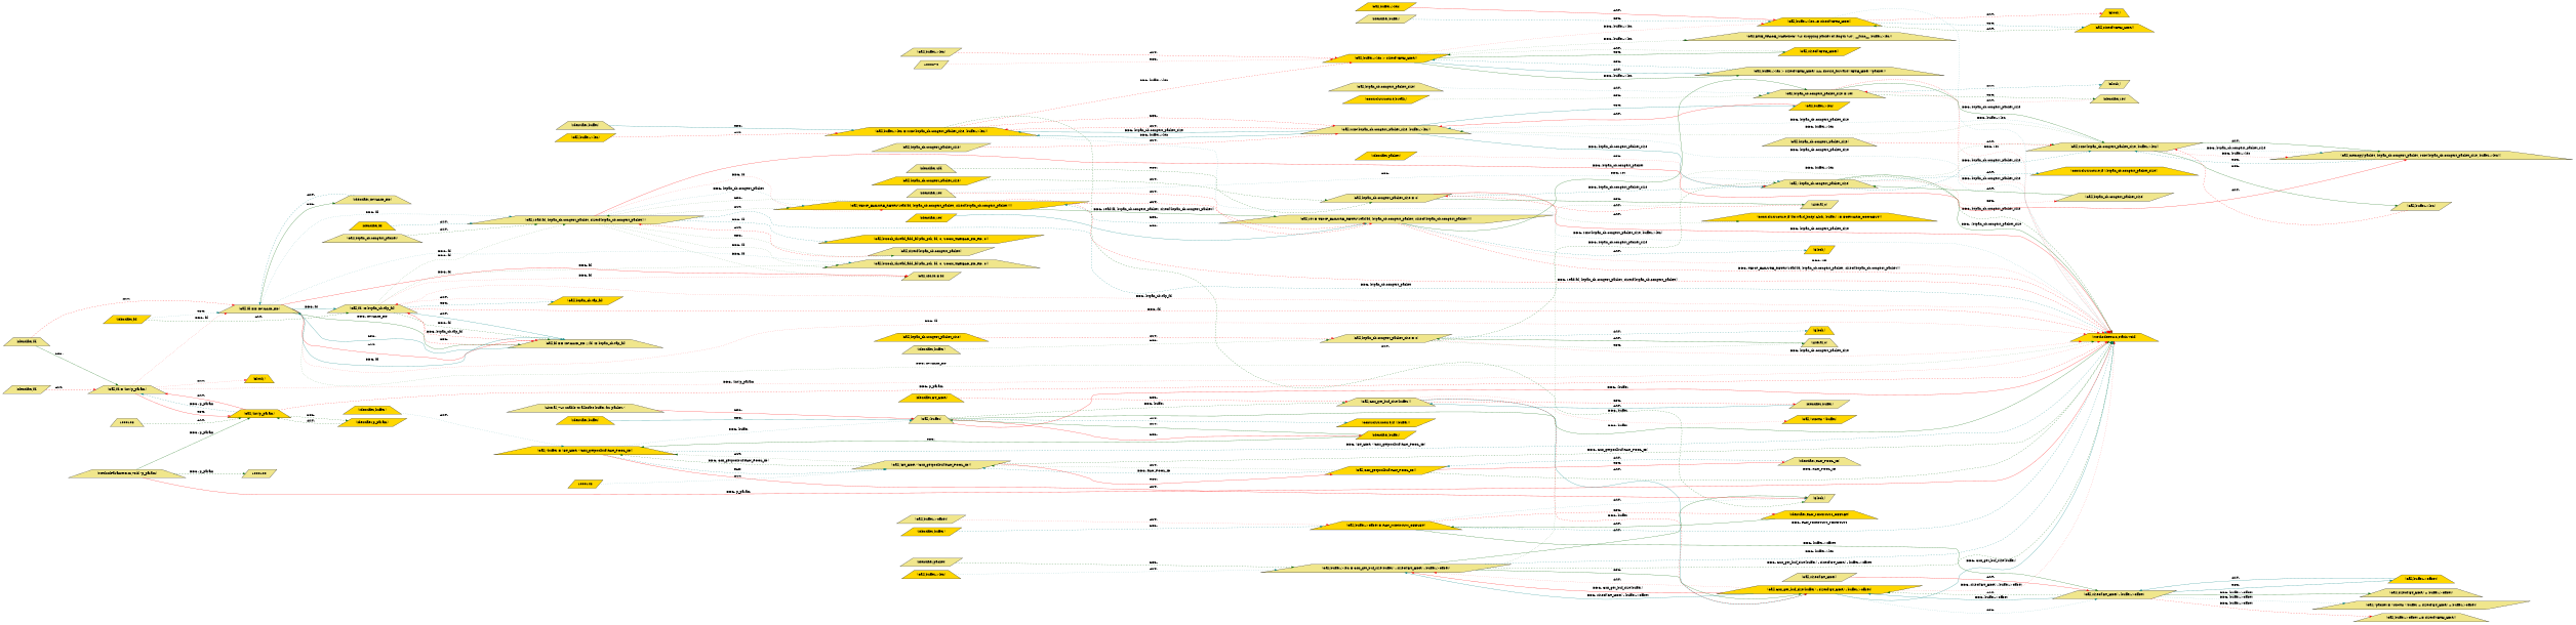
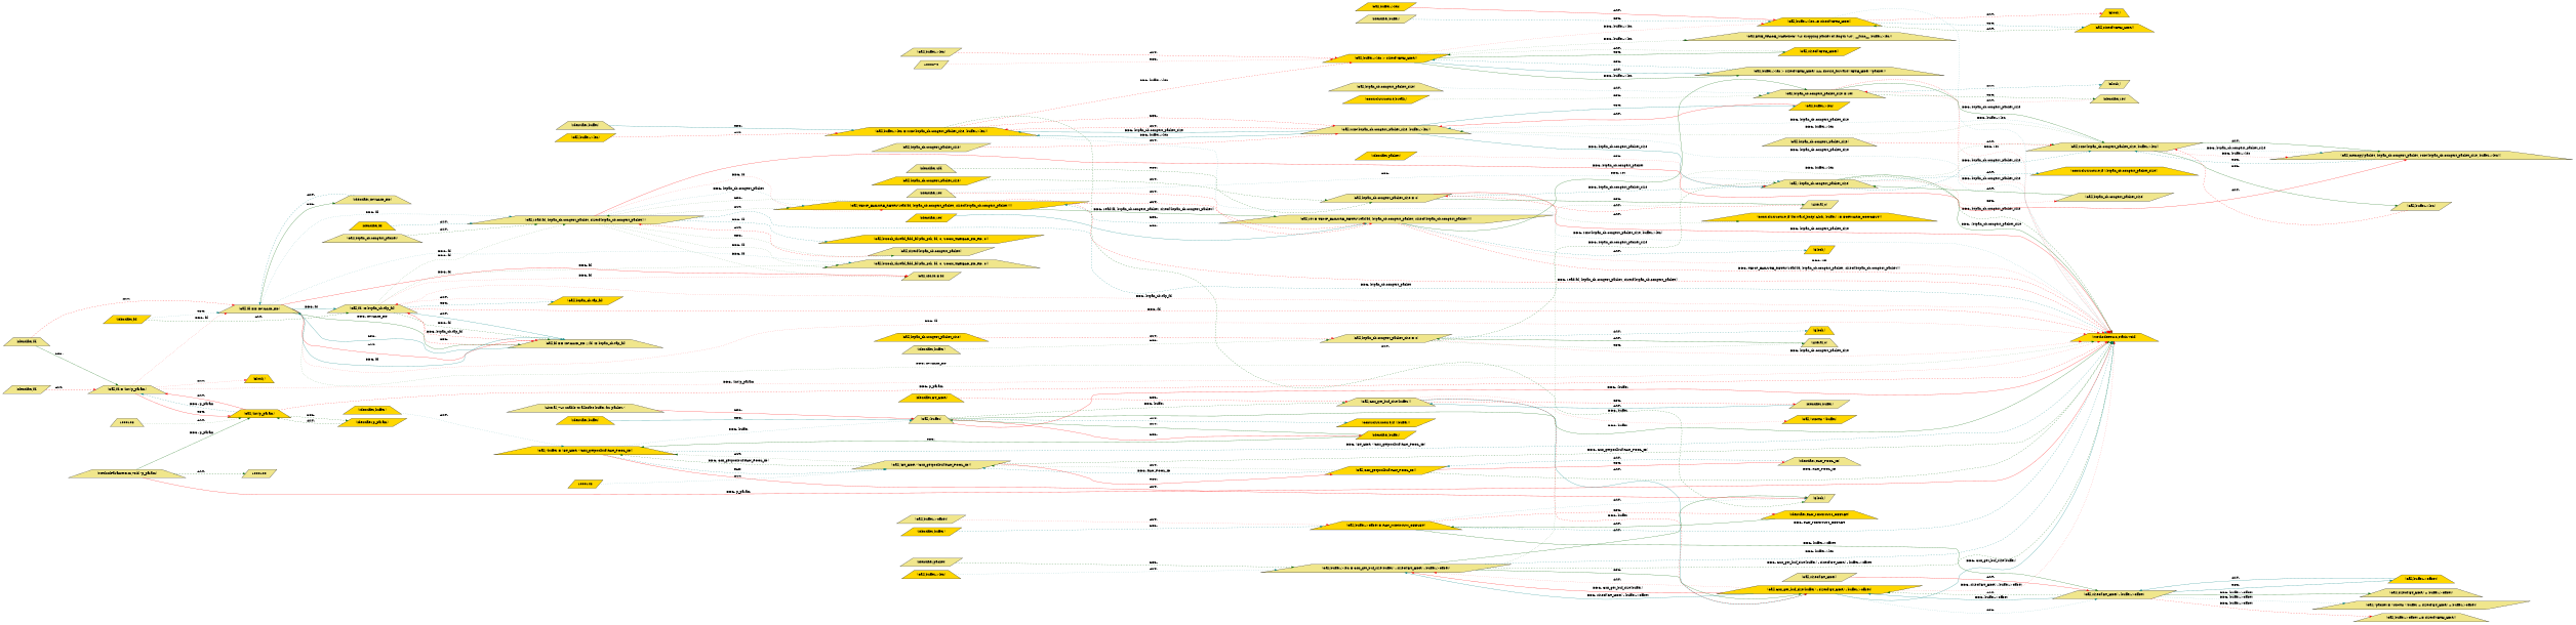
  digraph {
    rankdir=LR
    node [fillcolor=khaki shape=trapezium style=filled]
    edge [color=red style=dashed]
    n1 [fillcolor=gold label="(Call,buffer->len -= sizeof(tETH_HDR))"]
    n2 [fillcolor=gold label="(Block,)"]
    n3 [fillcolor=gold label="(MethodReturn,static void)"]
    n4 [fillcolor=gold label="(Call,sizeof(tETH_HDR))"]
    n5 [fillcolor=gold label="(Call,buffer->len > sizeof(tETH_HDR))" shape=parallelogram]
    n6 [label="(Call,buffer->len > sizeof(tETH_HDR) && should_forward((tETH_HDR *)packet))"]
    n7 [fillcolor=gold label="(Call,sizeof(tETH_HDR))" shape=parallelogram]
    n8 [label="(Call,BTIF_TRACE_WARNING(\"%s dropping packet of length %d\", __func__, buffer->len))"]
    n9 [fillcolor=gold label="(Call,buffer->len = MIN(btpan_cb.congest_packet_size, buffer->len))"]
    n10 [label="(Call,MIN(btpan_cb.congest_packet_size, buffer->len))"]
    n11 [label="(Block,)" shape=parallelogram]
    n12 [label="(Call,!btpan_cb.congest_packet_size)"]
    n13 [fillcolor=gold label="(Call,buffer->len)" shape=parallelogram]
    n14 [label="(Call,MIN(btpan_cb.congest_packet_size, buffer->len))" shape=parallelogram]
    n15 [label="(Call,btpan_cb.congest_packet_size)" shape=parallelogram]
    n16 [fillcolor=gold label="(ControlStructure,if (!btpan_cb.congest_packet_size))"]
    n17 [label="(Call,memcpy(packet, btpan_cb.congest_packet, MIN(btpan_cb.congest_packet_size, buffer->len)))"]
    n18 [label="(Call,buffer->len)" shape=parallelogram]
    n19 [label="(Call,btpan_cb.congest_packet_size = 0)" shape=parallelogram]
    n20 [fillcolor=gold label="(ControlStructure,if (forward_bnep(&hdr, buffer) != FORWARD_CONGEST))"]
    n21 [label="(Literal,0)" shape=parallelogram]
    n22 [label="(Call,btpan_cb.congest_packet_size = 0)" shape=parallelogram]
    n23 [label="(Literal,0)"]
    n24 [fillcolor=gold label="(Block,)"]
    n25 [label="(Call,btpan_cb.congest_packet_size = ret)"]
    n26 [label="(Identifier,ret)"]
    n27 [label="(Block,)" shape=parallelogram]
    n28 [label="(Call,ret = TEMP_FAILURE_RETRY(read(fd, btpan_cb.congest_packet, sizeof(btpan_cb.congest_packet))))" shape=parallelogram]
    n29 [fillcolor=gold label="(Call,TEMP_FAILURE_RETRY(read(fd, btpan_cb.congest_packet, sizeof(btpan_cb.congest_packet))))" shape=parallelogram]
    n30 [fillcolor=gold label="(Block,)" shape=parallelogram]
    n31 [label="(Call,read(fd, btpan_cb.congest_packet, sizeof(btpan_cb.congest_packet)))" shape=parallelogram]
    n32 [label="(Call,sizeof(btpan_cb.congest_packet))" shape=parallelogram]
    n33 [label="(Call,ufd.fd = fd)" shape=parallelogram]
    n34 [label="(Call,btsock_thread_add_fd(pan_pth, fd, 0, SOCK_THREAD_FD_RD, 0))"]
    n35 [fillcolor=gold label="(Call,btsock_thread_add_fd(pan_pth, fd, 0, SOCK_THREAD_FD_RD, 0))" shape=parallelogram]
    n36 [label="(Call,fd == INVALID_FD)"]
    n37 [label="(Call,fd != btpan_cb.tap_fd)"]
    n38 [label="(Call,fd == INVALID_FD || fd != btpan_cb.tap_fd)"]
    n39 [label="(Identifier,INVALID_FD)"]
    n40 [fillcolor=gold label="(Call,btpan_cb.tap_fd)" shape=parallelogram]
    n41 [label="(Call,fd = (int)p_param)"]
    n42 [fillcolor=gold label="(Call,(int)p_param)"]
    n43 [fillcolor=gold label="(Block,)"]
    n44 [fillcolor=gold label="(Identifier,p_param)" shape=parallelogram]
    n45 [label="(MethodParameterIn,void *p_param)"]
    1000100 [shape=parallelogram]
    n47 [label="(Call,buffer->len = GKI_get_buf_size(buffer) - sizeof(BT_HDR) - buffer->offset)" shape=parallelogram]
    n48 [fillcolor=gold label="(Call,GKI_get_buf_size(buffer) - sizeof(BT_HDR) - buffer->offset)" shape=parallelogram]
    n49 [label="(Call,sizeof(BT_HDR) - buffer->offset)" shape=parallelogram]
    n50 [fillcolor=gold label="(Call,buffer->offset)"]
    n51 [label="(Call,buffer->offset += sizeof(tETH_HDR))"]
    n52 [label="(Call,sizeof(BT_HDR) + buffer->offset)"]
    n53 [label="(Call,*packet = (UINT8 *)buffer + sizeof(BT_HDR) + buffer->offset)" shape=parallelogram]
    n54 [label="(Call,GKI_get_buf_size(buffer))"]
    n55 [fillcolor=gold label="(Call,(UINT8 *)buffer)" shape=parallelogram]
    n56 [label="(Identifier,buffer)" shape=parallelogram]
    n57 [label="(Call,!buffer)"]
    n58 [fillcolor=gold label="(ControlStructure,if (!buffer))" shape=parallelogram]
    n59 [fillcolor=gold label="(Identifier,buffer)" shape=parallelogram]
    n60 [fillcolor=gold label="(Call,*buffer = (BT_HDR *)GKI_getpoolbuf(PAN_POOL_ID))"]
    n61 [label="(Call,(BT_HDR *)GKI_getpoolbuf(PAN_POOL_ID))" shape=parallelogram]
    n62 [fillcolor=gold label="(Call,GKI_getpoolbuf(PAN_POOL_ID))" shape=parallelogram]
    n63 [label="(Identifier,PAN_POOL_ID)"]
    n64 [fillcolor=gold label="(Call,buffer->offset = PAN_MINIMUM_OFFSET)"]
    n65 [fillcolor=gold label="(Identifier,PAN_MINIMUM_OFFSET)"]
    n66 [fillcolor=gold label="(Identifier,fd)"]
    n67 [fillcolor=gold label="(Identifier,buffer)"]
    n68 [fillcolor=gold label="(Identifier,buffer)"]
    n69 [label="(Call,buffer->len)" shape=parallelogram]
    n70 [label="(Call,btpan_cb.congest_packet_size)" shape=parallelogram]
    n71 [label="(Literal,\"%s unable to allocate buffer for packet.\")"]
    n72 [fillcolor=gold label="(Call,btpan_cb.congest_packet_size)"]
    n73 [label="(Identifier,ret)"]
    n74 [label="(Identifier,fd)" shape=parallelogram]
    n75 [label="(Call,btpan_cb.congest_packet_size)"]
    n76 [label="(Call,sizeof(BT_HDR))" shape=parallelogram]
    n77 [fillcolor=gold label="(Identifier,packet)" shape=parallelogram]
    n78 [label="(Identifier,ufd)"]
    n79 [fillcolor=gold label="(ControlStructure,break;)" shape=parallelogram]
    n80 [fillcolor=gold label="(Identifier,fd)" shape=parallelogram]
    n81 [fillcolor=gold label="(Identifier,ret)" shape=parallelogram]
    n82 [fillcolor=gold label="(Call,buffer->len)" shape=parallelogram]
    n83 [label="(Call,buffer->offset)" shape=parallelogram]
    n84 [label="(Identifier,buffer)"]
    n85 [label="(Identifier,packet)" shape=parallelogram]
    n86 [label="(Identifier,fd)"]
    n87 [fillcolor=gold label="(Call,buffer->len)" shape=parallelogram]
    n88 [label="(Call,btpan_cb.congest_packet)"]
    n89 [fillcolor=gold label="(Call,btpan_cb.congest_packet_size)" shape=parallelogram]
    n90 [fillcolor=gold label="(Identifier,BT_HDR)"]
    n91 [fillcolor=gold label="(Identifier,buffer)" shape=parallelogram]
    n92 [label="(Identifier,buffer)" shape=parallelogram]
    n93 [label="(Call,btpan_cb.congest_packet_size)"]
    n94 [label="(Identifier,buffer)"]
    n95 [fillcolor=gold label="(Call,buffer->len)"]
    1000274 [shape=parallelogram]
    1000108
    1000142 [fillcolor=gold shape=parallelogram]
    n1 -> n2 [label="AST: "]
    n1 -> n3 [color=teal label="DDG: buffer->len" style=dotted]
    n1 -> n4 [color=teal label="CFG: "]
    n4 -> n1 [color=darkgreen label="AST: "]
    n5 -> n1 [label="DDG: buffer->len" style=dotted]
    n5 -> n6 [color=teal label="AST: " style=solid]
    n5 -> n6 [color=darkgreen label="DDG: buffer->len" style=solid]
    n5 -> n7 [color=darkgreen label="CFG: " style=solid]
    n5 -> n8 [color=darkgreen label="DDG: buffer->len" style=dotted]
    n6 -> n5 [color=teal label="CFG: "]
    n7 -> n5 [color=darkgreen label="AST: " style=dotted]
    n9 -> n3 [color=teal label="DDG: MIN(btpan_cb.congest_packet_size, buffer->len)" style=dotted]
    n9 -> n5 [label="DDG: buffer->len"]
    n9 -> n10 [label="CFG: "]
    n9 -> n11 [color=darkgreen label="AST: "]
    n10 -> n3 [color=teal label="DDG: btpan_cb.congest_packet_size" style=dotted]
    n10 -> n9 [label="AST: "]
    n10 -> n9 [color=teal label="DDG: btpan_cb.congest_packet_size" style=solid]
    n10 -> n9 [color=teal label="DDG: buffer->len" style=solid]
    n10 -> n12 [color=teal label="DDG: btpan_cb.congest_packet_size" style=solid]
    n10 -> n13 [color=teal label="CFG: " style=solid]
    n12 -> n3 [color=darkgreen label="DDG: !btpan_cb.congest_packet_size" style=solid]
    n12 -> n3 [color=darkgreen label="DDG: btpan_cb.congest_packet_size"]
    n12 -> n14 [color=teal label="DDG: btpan_cb.congest_packet_size"]
    n12 -> n15 [label="CFG: " style=dotted]
    n12 -> n16 [color=teal label="AST: "]
    n13 -> n10 [label="AST: " style=solid]
    n14 -> n10 [color=teal label="DDG: btpan_cb.congest_packet_size" style=dotted]
    n14 -> n10 [color=darkgreen label="DDG: buffer->len" style=dotted]
    n14 -> n17 [color=darkgreen label="AST: " style=solid]
    n14 -> n17 [color=teal label="DDG: btpan_cb.congest_packet_size" style=dotted]
    n14 -> n17 [label="DDG: buffer->len" style=dotted]
    n14 -> n18 [color=darkgreen label="CFG: " style=solid]
    n15 -> n12 [color=darkgreen label="AST: " style=solid]
    n17 -> n14 [color=teal label="CFG: "]
    n18 -> n14 [label="AST: "]
    n19 -> n3 [label="DDG: btpan_cb.congest_packet_size" style=solid]
    n19 -> n12 [color=teal label="DDG: btpan_cb.congest_packet_size"]
    n19 -> n20 [color=darkgreen label="AST: " style=dotted]
    n19 -> n21 [color=darkgreen label="CFG: " style=solid]
    n21 -> n19 [label="AST: "]
    n22 -> n3 [label="DDG: btpan_cb.congest_packet_size" style=dotted]
    n22 -> n12 [color=darkgreen label="DDG: btpan_cb.congest_packet_size"]
    n22 -> n23 [color=darkgreen label="CFG: " style=dotted]
    n22 -> n24 [color=teal label="AST: "]
    n23 -> n22 [color=darkgreen label="AST: " style=solid]
    n25 -> n3 [label="DDG: btpan_cb.congest_packet_size" style=dotted]
    n25 -> n3 [label="DDG: ret" style=dotted]
    n25 -> n14 [color=darkgreen label="DDG: btpan_cb.congest_packet_size" style=solid]
    n25 -> n26 [color=darkgreen label="CFG: "]
    n25 -> n27 [color=teal label="AST: "]
    n26 -> n25 [label="AST: " style=dotted]
    n28 -> n3 [label="DDG: TEMP_FAILURE_RETRY(read(fd, btpan_cb.congest_packet, sizeof(btpan_cb.congest_packet)))"]
    n28 -> n3 [label="DDG: ret" style=dotted]
    n28 -> n25 [color=darkgreen label="DDG: ret" style=solid]
    n28 -> n29 [color=teal label="CFG: "]
    n28 -> n30 [color=teal label="AST: "]
    n29 -> n3 [label="DDG: read(fd, btpan_cb.congest_packet, sizeof(btpan_cb.congest_packet))"]
    n29 -> n28 [label="AST: "]
    n29 -> n28 [color=darkgreen label="DDG: read(fd, btpan_cb.congest_packet, sizeof(btpan_cb.congest_packet))" style=solid]
    n29 -> n31 [color=darkgreen label="CFG: " style=dotted]
    n31 -> n3 [color=teal label="DDG: btpan_cb.congest_packet"]
    n31 -> n17 [label="DDG: btpan_cb.congest_packet" style=solid]
    n31 -> n29 [color=darkgreen label="AST: " style=dotted]
    n31 -> n29 [label="DDG: fd" style=dotted]
    n31 -> n29 [color=teal label="DDG: btpan_cb.congest_packet" style=dotted]
    n31 -> n32 [color=darkgreen label="CFG: " style=dotted]
    n31 -> n33 [color=darkgreen label="DDG: fd" style=dotted]
    n31 -> n34 [color=darkgreen label="DDG: fd" style=dotted]
    n31 -> n35 [color=teal label="DDG: fd"]
    n32 -> n31 [label="AST: "]
    n36 -> n3 [color=darkgreen label="DDG: INVALID_FD" style=dotted]
    n36 -> n3 [label="DDG: fd" style=dotted]
    n36 -> n31 [color=teal label="DDG: fd" style=dotted]
    n36 -> n33 [label="DDG: fd" style=solid]
    n36 -> n34 [color=teal label="DDG: fd" style=dotted]
    n36 -> n37 [color=teal label="DDG: fd" style=solid]
    n36 -> n38 [label="AST: " style=solid]
    n36 -> n38 [color=teal label="DDG: fd" style=solid]
    n36 -> n38 [color=darkgreen label="DDG: INVALID_FD" style=solid]
    n36 -> n39 [color=darkgreen label="CFG: " style=solid]
    n37 -> n3 [label="DDG: btpan_cb.tap_fd" style=dotted]
    n37 -> n3 [label="DDG: fd"]
    n37 -> n31 [color=darkgreen label="DDG: fd" style=dotted]
    n37 -> n33 [label="DDG: fd" style=dotted]
    n37 -> n34 [color=darkgreen label="DDG: fd" style=dotted]
    n37 -> n38 [color=teal label="AST: " style=solid]
    n37 -> n38 [color=darkgreen label="DDG: fd"]
    n37 -> n38 [label="DDG: btpan_cb.tap_fd"]
    n37 -> n40 [color=teal label="CFG: "]
    n38 -> n36 [color=teal label="CFG: " style=solid]
    n38 -> n37 [label="CFG: "]
    n39 -> n36 [color=teal label="AST: "]
    n40 -> n37 [label="AST: " style=dotted]
    n41 -> n3 [label="DDG: (int)p_param" style=dotted]
    n41 -> n36 [label="DDG: fd" style=dotted]
    n41 -> n42 [label="CFG: " style=solid]
    n41 -> n43 [label="AST: " style=dotted]
    n42 -> n3 [label="DDG: p_param"]
    n42 -> n41 [label="AST: " style=solid]
    n42 -> n41 [color=teal label="DDG: p_param"]
    n42 -> n44 [color=darkgreen label="CFG: "]
    n44 -> n42 [color=darkgreen label="AST: "]
    n45 -> n3 [label="DDG: p_param" style=solid]
    n45 -> n42 [color=darkgreen label="DDG: p_param" style=solid]
-   n45 -> 1000100 [color=darkgreen label="DDG: p_param"]
+   n45 -> 1000100 [color=darkgreen label="AST: "]
    n47 -> n3 [color=teal label="DDG: buffer->len"]
    n47 -> n3 [color=darkgreen label="DDG: GKI_get_buf_size(buffer) - sizeof(BT_HDR) - buffer->offset"]
    n47 -> n11 [color=darkgreen label="AST: " style=solid]
    n47 -> n14 [color=darkgreen label="DDG: buffer->len" style=dotted]
    n47 -> n48 [color=darkgreen label="CFG: " style=solid]
    n48 -> n3 [color=teal label="DDG: GKI_get_buf_size(buffer)" style=solid]
    n48 -> n3 [label="DDG: sizeof(BT_HDR) - buffer->offset" style=dotted]
    n48 -> n47 [label="AST: " style=dotted]
    n48 -> n47 [label="DDG: GKI_get_buf_size(buffer)" style=solid]
    n48 -> n47 [color=teal label="DDG: sizeof(BT_HDR) - buffer->offset" style=solid]
    n48 -> n49 [color=teal label="CFG: " style=dotted]
    n49 -> n48 [color=darkgreen label="AST: "]
    n49 -> n48 [color=teal label="DDG: buffer->offset" style=solid]
    n49 -> n50 [color=teal label="CFG: " style=solid]
    n49 -> n51 [label="DDG: buffer->offset"]
    n49 -> n52 [color=darkgreen label="DDG: buffer->offset" style=solid]
    n49 -> n53 [color=teal label="DDG: buffer->offset" style=dotted]
    n50 -> n49 [color=teal label="AST: " style=solid]
    n54 -> n48 [color=teal label="AST: " style=solid]
    n54 -> n48 [label="DDG: buffer"]
    n54 -> n55 [label="DDG: buffer" style=dotted]
    n54 -> n56 [label="CFG: "]
    n56 -> n54 [color=teal label="AST: " style=solid]
    n57 -> n3 [label="DDG: !buffer" style=solid]
    n57 -> n3 [color=darkgreen label="DDG: buffer" style=solid]
    n57 -> n54 [color=darkgreen label="DDG: buffer"]
    n57 -> n58 [color=teal label="AST: "]
    n57 -> n59 [label="CFG: " style=solid]
    n59 -> n57 [color=darkgreen label="AST: " style=solid]
    n59 -> n60 [color=darkgreen label="CFG: " style=solid]
    n60 -> n3 [color=teal label="DDG: (BT_HDR *)GKI_getpoolbuf(PAN_POOL_ID)"]
    n60 -> n11 [label="AST: " style=solid]
    n60 -> n57 [color=teal label="DDG: buffer" style=dotted]
    n60 -> n61 [color=teal label="PAN: "]
    n61 -> n3 [color=darkgreen label="DDG: GKI_getpoolbuf(PAN_POOL_ID)"]
    n61 -> n60 [color=darkgreen label="AST: " style=dotted]
    n61 -> n60 [color=darkgreen label="DDG: GKI_getpoolbuf(PAN_POOL_ID)"]
    n61 -> n62 [label="CFG: " style=solid]
    n62 -> n3 [color=darkgreen label="DDG: PAN_POOL_ID"]
    n62 -> n61 [color=darkgreen label="AST: " style=dotted]
    n62 -> n61 [color=teal label="DDG: PAN_POOL_ID"]
    n62 -> n63 [label="CFG: " style=solid]
    n63 -> n62 [color=teal label="AST: "]
-   n64 -> n3 [color=teal label="DDG: PAN_MINIMUM_MINIMUM"]
+   n64 -> n3 [color=teal label="DDG: PAN_MINIMUM_OFFSET"]
    n64 -> n11 [color=teal label="AST: " style=dotted]
    n64 -> n49 [color=darkgreen label="DDG: buffer->offset" style=solid]
    n64 -> n65 [label="CFG: "]
    n65 -> n64 [color=darkgreen label="AST: " style=solid]
    n66 -> n31 [color=teal label="AST: "]
    n67 -> n60 [color=teal label="AST: " style=dotted]
    n68 -> n57 [color=teal label="CFG: " style=solid]
    n69 -> n5 [label="AST: "]
    n70 -> n10 [label="AST: "]
    n71 -> n57 [label="CFG: " style=solid]
    n72 -> n22 [label="AST: "]
    n73 -> n12 [color=teal label="CFG: " style=dotted]
    n73 -> n28 [label="AST: "]
    n74 -> n41 [label="AST: "]
    n75 -> n25 [color=teal label="AST: " style=dotted]
    n76 -> n49 [label="AST: " style=solid]
    n77 -> n12 [label="CFG: " style=dotted]
    n78 -> n19 [color=darkgreen label="CFG: "]
    n79 -> n25 [color=darkgreen label="CFG: " style=dotted]
    n80 -> n36 [color=teal label="CFG: " style=dotted]
    n80 -> n37 [color=darkgreen label="AST: "]
    n81 -> n28 [color=teal label="CFG: " style=solid]
    n82 -> n1 [label="AST: " style=solid]
    n83 -> n64 [label="AST: " style=dotted]
    n84 -> n9 [color=teal label="CFG: " style=solid]
    n85 -> n47 [color=darkgreen label="CFG: "]
    n86 -> n36 [label="AST: "]
    n86 -> n41 [color=darkgreen label="CFG: " style=solid]
    n87 -> n9 [label="AST: "]
    n88 -> n31 [color=darkgreen label="AST: "]
    n89 -> n19 [color=darkgreen label="AST: "]
    n90 -> n54 [label="CFG: "]
    n91 -> n64 [color=teal label="CFG: "]
    n92 -> n1 [color=teal label="CFG: "]
    n93 -> n14 [label="AST: "]
    n94 -> n22 [color=darkgreen label="CFG: " style=dotted]
    n95 -> n47 [color=teal label="AST: " style=dotted]
    1000274 -> n5 [label="CFG: " style=dotted]
-   1000108 -> n42 [color=darkgreen label="AST: "]
+   1000108 -> n42 [color=darkgreen label="AST: " style=dotted]
    1000142 -> n61 [color=teal label="AST: " style=dotted]
  }
